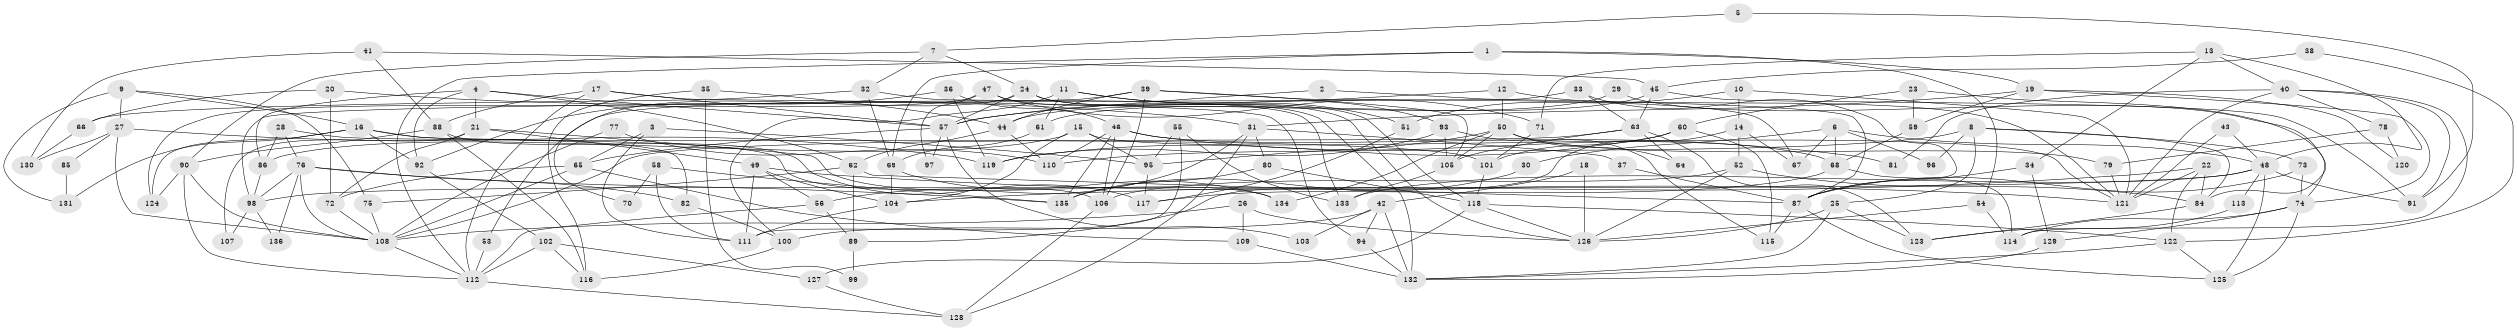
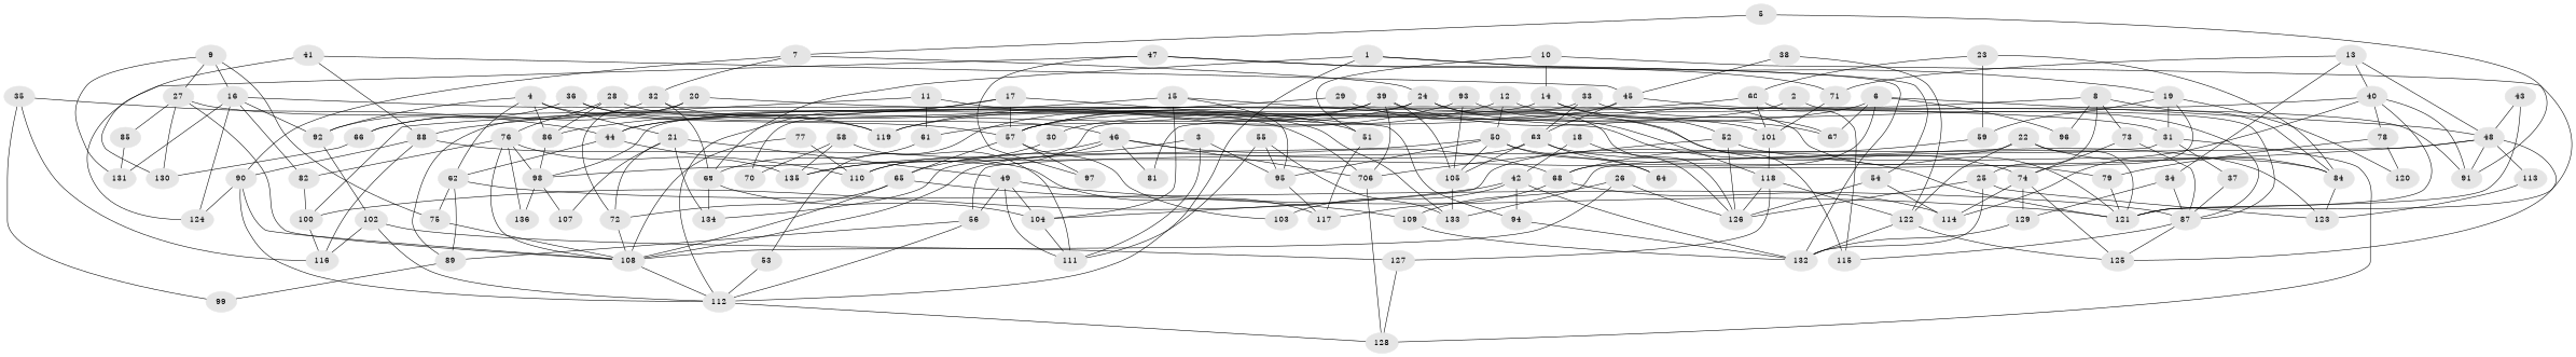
  graph {
    node [color=gray90 style=filled]
    1
    19
    54
    69
    112
    31
    59
    74
    120
    126
    114
    104
    134
    128
    2
    57
    87
    65
    103
    97
    125
    115
    3
    95
    111
    72
    108
    109
    117
    4
    21
    62
    86
    92
    49
    107
    75
    89
    98
    102
    5
    7
    91
    24
    32
    90
    6
    30
    48
    67
    68
    96
    135
    133
    113
    70
    118
    66
    124
    8
    25
    73
    84
    110
    123
    132
    9
    16
    27
    131
    82
    101
    85
    119
    130
    10
    14
    51
    121
    52
    11
    61
    93
    100
    105
    116
    12
    50
    64
    79
    13
    34
    40
    71
    129
    78
    81
-   106
+   106 [label=706]
    88
    99
    15
    17
    94
    18
    42
    37
    56
-   80
    20
    22
    122
    23
    60
    127
    26
    28
    76
    136
    29
    44
    33
    63
    35
    36
    46
    38
    45
    39
    53
    41
    43
    47
    55
    58
    77
    1 -- 19
    1 -- 54
    1 -- 69
    1 -- 112
    19 -- 31
    19 -- 59
    19 -- 74
    19 -- 120
    54 -- 126
    54 -- 114
    69 -- 104
    69 -- 134
    112 -- 128
    31 -- 128
    31 -- 37
    31 -- 56
-   31 -- 80
    59 -- 68
    74 -- 114
    74 -- 125
    74 -- 129
    104 -- 111
    2 -- 57
    2 -- 87
    57 -- 65
    57 -- 103
    57 -- 97
    87 -- 125
    87 -- 115
    65 -- 72
    65 -- 108
    65 -- 109
    3 -- 65
    3 -- 95
    3 -- 111
    95 -- 117
    72 -- 108
    108 -- 112
    109 -- 132
    4 -- 57
    4 -- 21
    4 -- 62
    4 -- 86
    4 -- 92
    21 -- 134
    21 -- 72
    21 -- 49
    21 -- 107
    62 -- 87
    62 -- 75
    62 -- 89
    86 -- 98
    92 -- 102
    49 -- 104
    49 -- 111
    49 -- 121
    49 -- 56
    75 -- 108
    89 -- 99
    98 -- 107
    98 -- 136
    102 -- 112
    102 -- 116
    102 -- 127
    5 -- 7
    5 -- 91
    7 -- 24
    7 -- 32
    7 -- 90
    24 -- 126
    24 -- 57
    24 -- 70
    24 -- 118
    32 -- 69
    32 -- 133
    32 -- 66
    90 -- 112
    90 -- 108
    90 -- 124
    6 -- 30
    6 -- 48
    6 -- 67
    6 -- 68
    6 -- 96
    30 -- 135
    48 -- 125
    48 -- 98
    48 -- 91
    48 -- 133
    48 -- 113
    68 -- 114
    68 -- 117
    113 -- 123
    118 -- 126
    118 -- 122
    118 -- 127
    66 -- 130
    8 -- 96
    8 -- 25
    8 -- 73
    8 -- 84
    8 -- 110
    25 -- 126
    25 -- 123
    25 -- 132
    73 -- 74
    73 -- 87
    84 -- 123
    9 -- 75
    9 -- 16
    9 -- 27
    9 -- 131
    16 -- 92
    16 -- 124
    16 -- 131
    16 -- 82
    16 -- 101
    27 -- 108
    27 -- 85
    27 -- 119
    27 -- 130
    82 -- 100
    101 -- 118
    85 -- 131
    10 -- 14
    10 -- 51
    10 -- 121
    14 -- 89
    14 -- 67
    14 -- 52
    51 -- 117
    52 -- 126
    52 -- 84
    52 -- 106
    11 -- 51
    11 -- 61
-   11 -- 93
    11 -- 100
    61 -- 69
    93 -- 115
    93 -- 119
    93 -- 105
    100 -- 116
    105 -- 133
    12 -- 57
    12 -- 121
    12 -- 50
    50 -- 134
    50 -- 95
    50 -- 105
    50 -- 64
    50 -- 79
    79 -- 121
    13 -- 48
    13 -- 34
    13 -- 40
    13 -- 71
    34 -- 87
    34 -- 129
    40 -- 114
    40 -- 91
    40 -- 121
    40 -- 78
    40 -- 81
    71 -- 101
    129 -- 132
    78 -- 120
    78 -- 79
    106 -- 128
    88 -- 117
    88 -- 90
    88 -- 116
    15 -- 104
    15 -- 95
    15 -- 86
    15 -- 121
    17 -- 112
    17 -- 57
    17 -- 88
    17 -- 94
    94 -- 132
    18 -- 126
    18 -- 42
    42 -- 103
    42 -- 132
    42 -- 100
    42 -- 94
    37 -- 87
    56 -- 112
    56 -- 89
-   80 -- 135
-   80 -- 118
    20 -- 31
    20 -- 72
    20 -- 66
    22 -- 104
    22 -- 84
    22 -- 121
    22 -- 122
    122 -- 125
    122 -- 132
    23 -- 59
    23 -- 84
    23 -- 60
    60 -- 115
    60 -- 101
    60 -- 119
    127 -- 128
    26 -- 126
    26 -- 108
    26 -- 109
    28 -- 86
    28 -- 106
    28 -- 76
    76 -- 108
    76 -- 98
    76 -- 135
    76 -- 82
    76 -- 136
    29 -- 74
    29 -- 44
    44 -- 62
    44 -- 110
    33 -- 87
    33 -- 98
    33 -- 63
    63 -- 108
    63 -- 123
    63 -- 105
    63 -- 64
    35 -- 116
    35 -- 99
    35 -- 44
    36 -- 92
    36 -- 119
    36 -- 46
    46 -- 68
    46 -- 135
    46 -- 110
    46 -- 81
    46 -- 106
    38 -- 122
    38 -- 45
    45 -- 91
    45 -- 61
    45 -- 63
    39 -- 67
    39 -- 105
    39 -- 106
    39 -- 44
    39 -- 53
    53 -- 112
    41 -- 130
    41 -- 88
    41 -- 45
    43 -- 48
    43 -- 121
    47 -- 97
    47 -- 124
    47 -- 132
    47 -- 71
    55 -- 95
    55 -- 111
    55 -- 133
    58 -- 111
    58 -- 135
    58 -- 70
    77 -- 108
    77 -- 110
  }
